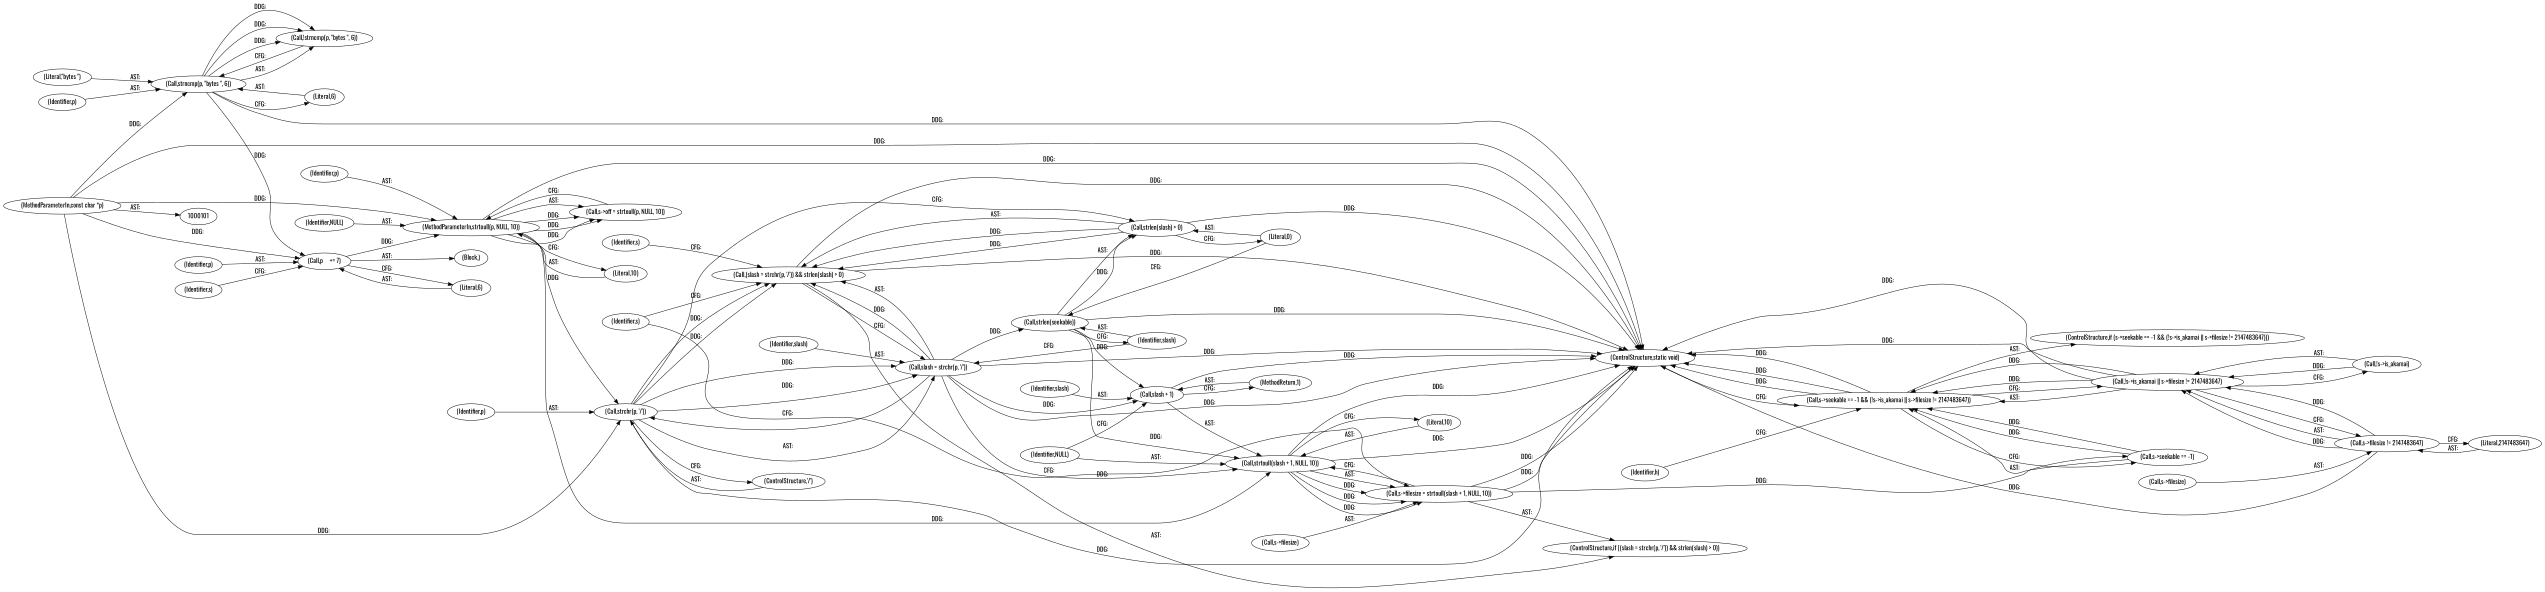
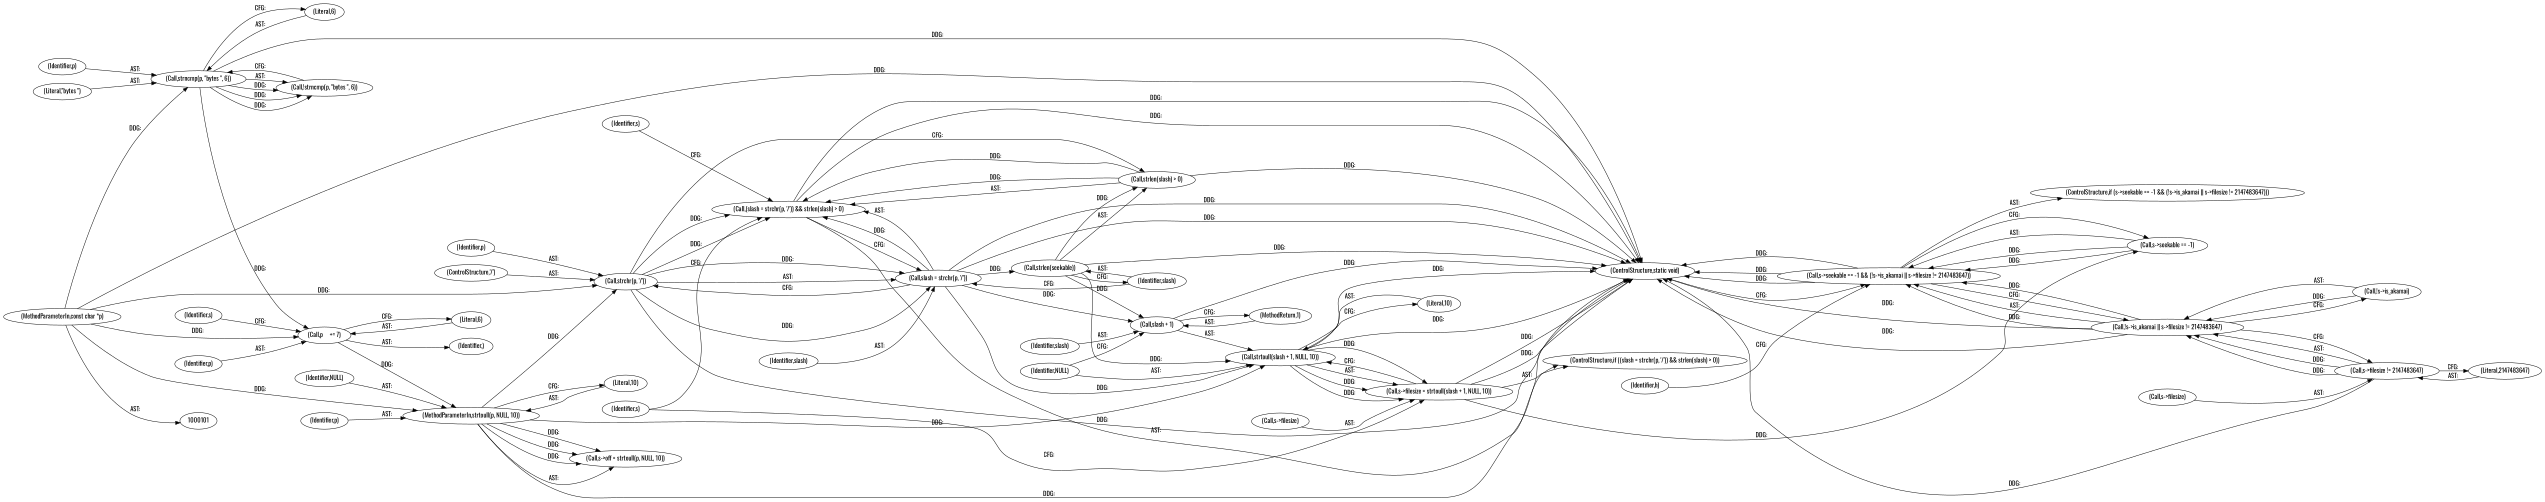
  digraph {
    fontname=Oswald
    rankdir=LR
    node [fontname=Oswald]
    edge [fontname=Oswald]
    n1 [label="(Call,strchr(p, '/'))"]
    n2 [label="(Call,(slash = strchr(p, '/')) && strlen(slash) > 0)"]
    n3 [label="(Call,slash = strchr(p, '/'))"]
    n4 [label="(ControlStructure,static void)"]
    n5 [label="(ControlStructure,'/')"]
    n6 [label="(Call,strlen(slash) > 0)"]
    n7 [label="(ControlStructure,if ((slash = strchr(p, '/')) && strlen(slash) > 0))"]
    n8 [label="(Call,strtoull(slash + 1, NULL, 10))"]
    n9 [label="(Call,strlen(seekable))"]
    n10 [label="(Call,slash + 1)"]
    n11 [label="(Call,s->seekable == -1 && (!s->is_akamai || s->filesize != 2147483647))"]
    n12 [label="(MethodParameterIn,strtoull(p, NULL, 10))"]
    n13 [label="(Literal,10)"]
    n14 [label="(Call,s->off = strtoull(p, NULL, 10))"]
    n15 [label="(Call,s->filesize = strtoull(slash + 1, NULL, 10))"]
    n16 [label="(Literal,10)"]
    n17 [label="(Call,p     += 7)"]
-   n18 [label="(Block,)"]
+   n18 [label="(Identifier,)"]
    n19 [label="(Literal,6)"]
    n20 [label="(Call,strncmp(p, \"bytes \", 6))"]
    n21 [label="(Call,!strncmp(p, \"bytes \", 6))"]
    n22 [label="(Literal,6)"]
    n23 [label="(MethodParameterIn,const char *p)"]
    1000101
-   n25 [label="(Literal,0)"]
    n26 [label="(Identifier,slash)"]
    n27 [label="(MethodReturn,1)"]
    n28 [label="(Call,s->seekable == -1)"]
    n29 [label="(Call,s->filesize != 2147483647)"]
    n30 [label="(Call,!s->is_akamai || s->filesize != 2147483647)"]
    n31 [label="(Literal,2147483647)"]
    n32 [label="(Call,!s->is_akamai)"]
    n33 [label="(ControlStructure,if (s->seekable == -1 && (!s->is_akamai || s->filesize != 2147483647)))"]
    n34 [label="(Call,s->filesize)"]
    n35 [label="(Identifier,NULL)"]
    n36 [label="(Call,s->filesize)"]
    n37 [label="(Identifier,p)"]
    n38 [label="(Identifier,s)"]
    n39 [label="(Identifier,p)"]
    n40 [label="(Identifier,h)"]
    n41 [label="(Identifier,s)"]
    n42 [label="(Identifier,slash)"]
    n43 [label="(Identifier,p)"]
    n44 [label="(Identifier,s)"]
    n45 [label="(Identifier,NULL)"]
    n46 [label="(Literal,\"bytes \")"]
    n47 [label="(Identifier,slash)"]
    n48 [label="(Identifier,p)"]
    n1 -> n2 [label="DDG: "]
    n1 -> n2 [label="DDG: "]
    n1 -> n3 [label="AST: "]
    n1 -> n3 [label="DDG: "]
    n1 -> n3 [label="DDG: "]
    n1 -> n4 [label="DDG: "]
-   n1 -> n5 [label="CFG: "]
    n1 -> n6 [label="CFG: "]
    n2 -> n3 [label="CFG: "]
    n2 -> n4 [label="DDG: "]
    n2 -> n4 [label="DDG: "]
    n2 -> n7 [label="AST: "]
    n3 -> n1 [label="CFG: "]
    n3 -> n2 [label="AST: "]
    n3 -> n2 [label="DDG: "]
    n3 -> n4 [label="DDG: "]
    n3 -> n4 [label="DDG: "]
    n3 -> n8 [label="DDG: "]
    n3 -> n9 [label="DDG: "]
    n3 -> n10 [label="DDG: "]
    n4 -> n11 [label="CFG: "]
    n5 -> n1 [label="AST: "]
    n6 -> n2 [label="AST: "]
    n6 -> n2 [label="DDG: "]
    n6 -> n2 [label="DDG: "]
    n6 -> n4 [label="DDG: "]
-   n6 -> n25 [label="CFG: "]
    n8 -> n4 [label="DDG: "]
    n8 -> n4 [label="DDG: "]
    n8 -> n15 [label="AST: "]
    n8 -> n15 [label="DDG: "]
    n8 -> n15 [label="DDG: "]
    n8 -> n15 [label="DDG: "]
    n8 -> n16 [label="CFG: "]
    n9 -> n4 [label="DDG: "]
    n9 -> n6 [label="AST: "]
    n9 -> n6 [label="DDG: "]
    n9 -> n8 [label="DDG: "]
    n9 -> n10 [label="DDG: "]
    n9 -> n26 [label="CFG: "]
    n10 -> n4 [label="DDG: "]
    n10 -> n8 [label="AST: "]
    n10 -> n27 [label="CFG: "]
    n11 -> n4 [label="DDG: "]
    n11 -> n4 [label="DDG: "]
    n11 -> n4 [label="DDG: "]
    n11 -> n28 [label="CFG: "]
    n11 -> n30 [label="CFG: "]
    n11 -> n33 [label="AST: "]
    n12 -> n1 [label="DDG: "]
    n12 -> n4 [label="DDG: "]
    n12 -> n8 [label="DDG: "]
    n12 -> n13 [label="CFG: "]
    n12 -> n14 [label="AST: "]
    n12 -> n14 [label="DDG: "]
    n12 -> n14 [label="DDG: "]
    n12 -> n14 [label="DDG: "]
    n13 -> n12 [label="AST: "]
-   n14 -> n12 [label="CFG: "]
    n15 -> n4 [label="DDG: "]
    n15 -> n4 [label="DDG: "]
    n15 -> n7 [label="AST: "]
    n15 -> n8 [label="CFG: "]
    n15 -> n28 [label="DDG: "]
    n16 -> n8 [label="AST: "]
    n17 -> n12 [label="DDG: "]
    n17 -> n18 [label="AST: "]
    n17 -> n19 [label="CFG: "]
    n19 -> n17 [label="AST: "]
    n20 -> n4 [label="DDG: "]
    n20 -> n17 [label="DDG: "]
    n20 -> n21 [label="AST: "]
    n20 -> n21 [label="DDG: "]
    n20 -> n21 [label="DDG: "]
    n20 -> n21 [label="DDG: "]
    n20 -> n22 [label="CFG: "]
    n21 -> n20 [label="CFG: "]
    n22 -> n20 [label="AST: "]
    n23 -> n1 [label="DDG: "]
    n23 -> n4 [label="DDG: "]
    n23 -> n12 [label="DDG: "]
    n23 -> n17 [label="DDG: "]
    n23 -> n20 [label="DDG: "]
    n23 -> 1000101 [label="AST: "]
-   n25 -> n6 [label="AST: "]
-   n25 -> n9 [label="CFG: "]
    n26 -> n3 [label="CFG: "]
    n26 -> n9 [label="AST: "]
    n27 -> n10 [label="AST: "]
    n28 -> n11 [label="AST: "]
    n28 -> n11 [label="DDG: "]
    n28 -> n11 [label="DDG: "]
    n29 -> n4 [label="DDG: "]
    n29 -> n30 [label="AST: "]
    n29 -> n30 [label="DDG: "]
    n29 -> n30 [label="DDG: "]
    n29 -> n31 [label="CFG: "]
    n30 -> n4 [label="DDG: "]
    n30 -> n4 [label="DDG: "]
    n30 -> n11 [label="AST: "]
    n30 -> n11 [label="DDG: "]
    n30 -> n11 [label="DDG: "]
    n30 -> n29 [label="CFG: "]
    n30 -> n32 [label="CFG: "]
    n31 -> n29 [label="AST: "]
    n32 -> n30 [label="AST: "]
    n32 -> n30 [label="DDG: "]
    n34 -> n15 [label="AST: "]
    n35 -> n8 [label="AST: "]
    n35 -> n10 [label="CFG: "]
    n36 -> n29 [label="AST: "]
    n37 -> n17 [label="AST: "]
    n38 -> n2 [label="CFG: "]
    n39 -> n20 [label="AST: "]
    n40 -> n11 [label="CFG: "]
    n41 -> n2 [label="CFG: "]
    n41 -> n15 [label="CFG: "]
    n42 -> n10 [label="AST: "]
    n43 -> n1 [label="AST: "]
    n44 -> n17 [label="CFG: "]
    n45 -> n12 [label="AST: "]
    n46 -> n20 [label="AST: "]
    n47 -> n3 [label="AST: "]
    n48 -> n12 [label="AST: "]
  }
